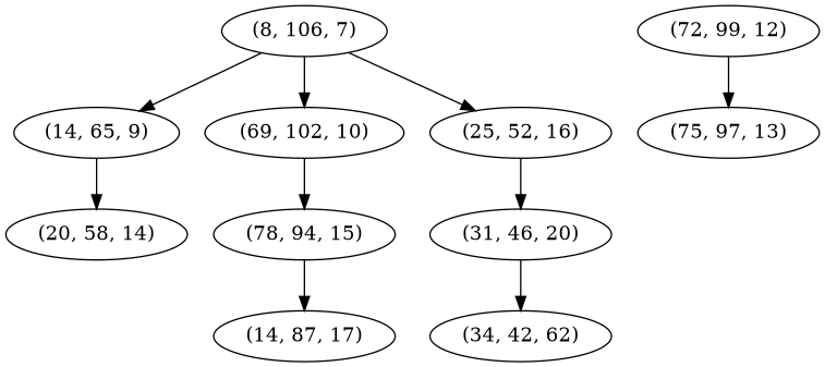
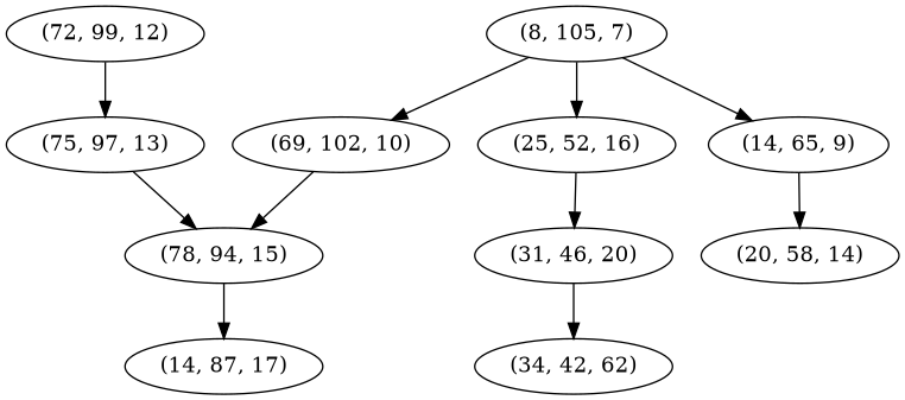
  digraph {
-   "(8, 106, 7)"
+   "(8, 106, 7)" [label="(8, 105, 7)"]
    "(14, 65, 9)"
    "(69, 102, 10)"
    "(25, 52, 16)"
    "(20, 58, 14)"
    "(78, 94, 15)"
    "(31, 46, 20)"
    n8 [label="(34, 42, 62)"]
    "(72, 99, 12)"
    "(75, 97, 13)"
    n11 [label="(14, 87, 17)"]
    "(8, 106, 7)" -> "(14, 65, 9)"
    "(8, 106, 7)" -> "(69, 102, 10)"
    "(8, 106, 7)" -> "(25, 52, 16)"
    "(14, 65, 9)" -> "(20, 58, 14)"
    "(69, 102, 10)" -> "(78, 94, 15)"
    "(25, 52, 16)" -> "(31, 46, 20)"
    "(78, 94, 15)" -> n11
    "(31, 46, 20)" -> n8
    "(72, 99, 12)" -> "(75, 97, 13)"
+   "(75, 97, 13)" -> "(78, 94, 15)"
  }
